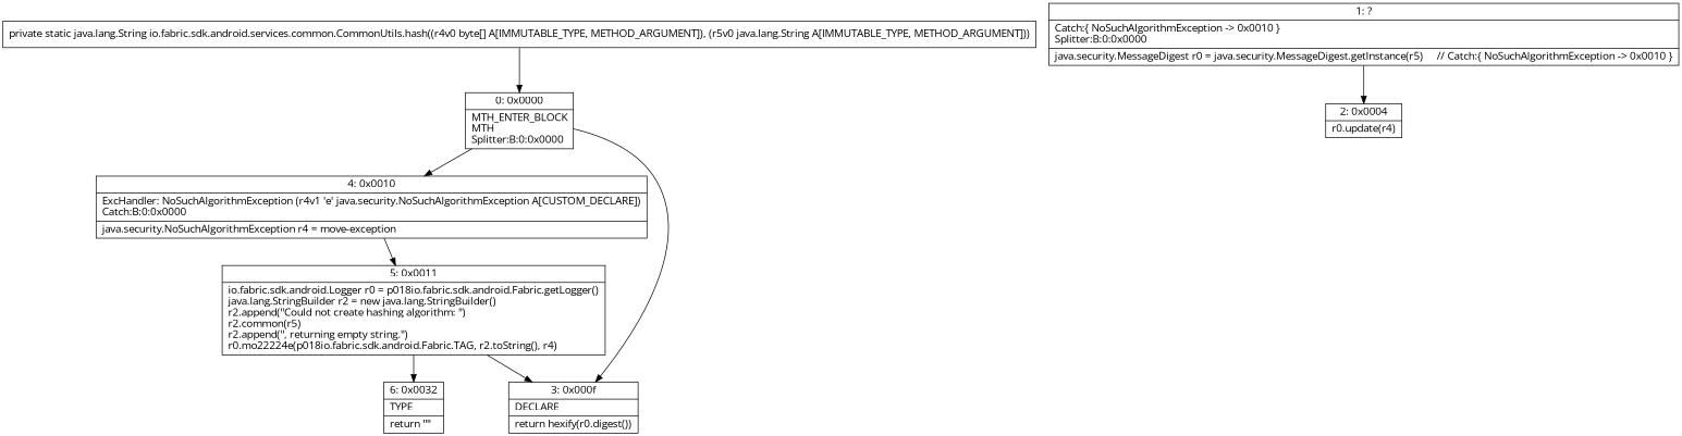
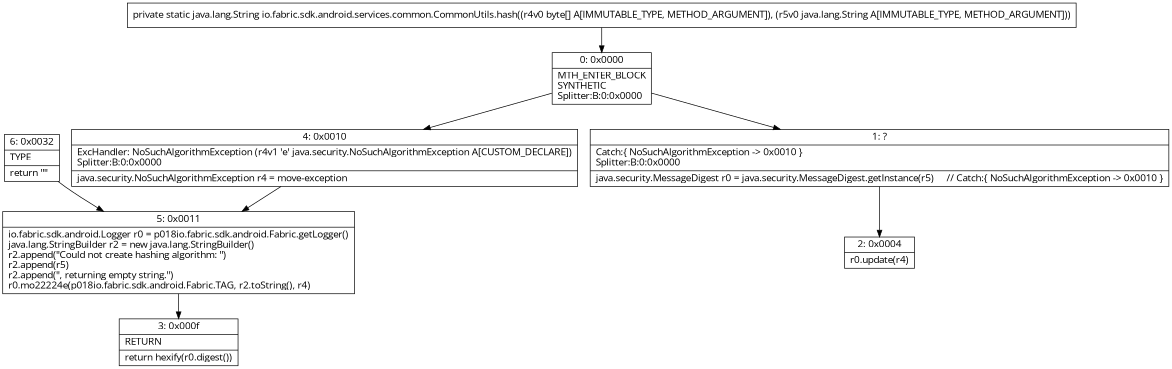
  digraph {
    fontname="Open Sans"
    node [fontname="Open Sans" shape=record]
    edge [fontname="Open Sans"]
-   n1 [label="{0\:\ 0x0000|MTH_ENTER_BLOCK\lMTH\lSplitter:B:0:0x0000\l}"]
+   n1 [label="{0\:\ 0x0000|MTH_ENTER_BLOCK\lSYNTHETIC\lSplitter:B:0:0x0000\l}"]
    n2 [label="{1\:\ ?|Catch:\{ NoSuchAlgorithmException \-\> 0x0010 \}\lSplitter:B:0:0x0000\l|java.security.MessageDigest r0 = java.security.MessageDigest.getInstance(r5)     \/\/ Catch:\{ NoSuchAlgorithmException \-\> 0x0010 \}\l}"]
-   n3 [label="{4\:\ 0x0010|ExcHandler: NoSuchAlgorithmException (r4v1 'e' java.security.NoSuchAlgorithmException A[CUSTOM_DECLARE])\lCatch:B:0:0x0000\l|java.security.NoSuchAlgorithmException r4 = move\-exception\l}"]
+   n3 [label="{4\:\ 0x0010|ExcHandler: NoSuchAlgorithmException (r4v1 'e' java.security.NoSuchAlgorithmException A[CUSTOM_DECLARE])\lSplitter:B:0:0x0000\l|java.security.NoSuchAlgorithmException r4 = move\-exception\l}"]
    n4 [label="{2\:\ 0x0004|r0.update(r4)\l}"]
-   n5 [label="{5\:\ 0x0011|io.fabric.sdk.android.Logger r0 = p018io.fabric.sdk.android.Fabric.getLogger()\ljava.lang.StringBuilder r2 = new java.lang.StringBuilder()\lr2.append(\"Could not create hashing algorithm: \")\lr2.common(r5)\lr2.append(\", returning empty string.\")\lr0.mo22224e(p018io.fabric.sdk.android.Fabric.TAG, r2.toString(), r4)\l}"]
-   n6 [label="{3\:\ 0x000f|DECLARE\l|return hexify(r0.digest())\l}"]
+   n5 [label="{5\:\ 0x0011|io.fabric.sdk.android.Logger r0 = p018io.fabric.sdk.android.Fabric.getLogger()\ljava.lang.StringBuilder r2 = new java.lang.StringBuilder()\lr2.append(\"Could not create hashing algorithm: \")\lr2.append(r5)\lr2.append(\", returning empty string.\")\lr0.mo22224e(p018io.fabric.sdk.android.Fabric.TAG, r2.toString(), r4)\l}"]
+   n6 [label="{3\:\ 0x000f|RETURN\l|return hexify(r0.digest())\l}"]
    n7 [label="{6\:\ 0x0032|TYPE\l|return \"\"\l}"]
    n8 [label="{private static java.lang.String io.fabric.sdk.android.services.common.CommonUtils.hash((r4v0 byte[] A[IMMUTABLE_TYPE, METHOD_ARGUMENT]), (r5v0 java.lang.String A[IMMUTABLE_TYPE, METHOD_ARGUMENT])) }"]
-   n1 -> n6
+   n1 -> n2
    n1 -> n3
    n2 -> n4
    n3 -> n5
    n5 -> n6
-   n5 -> n7
+   n7 -> n5
    n8 -> n1
  }
